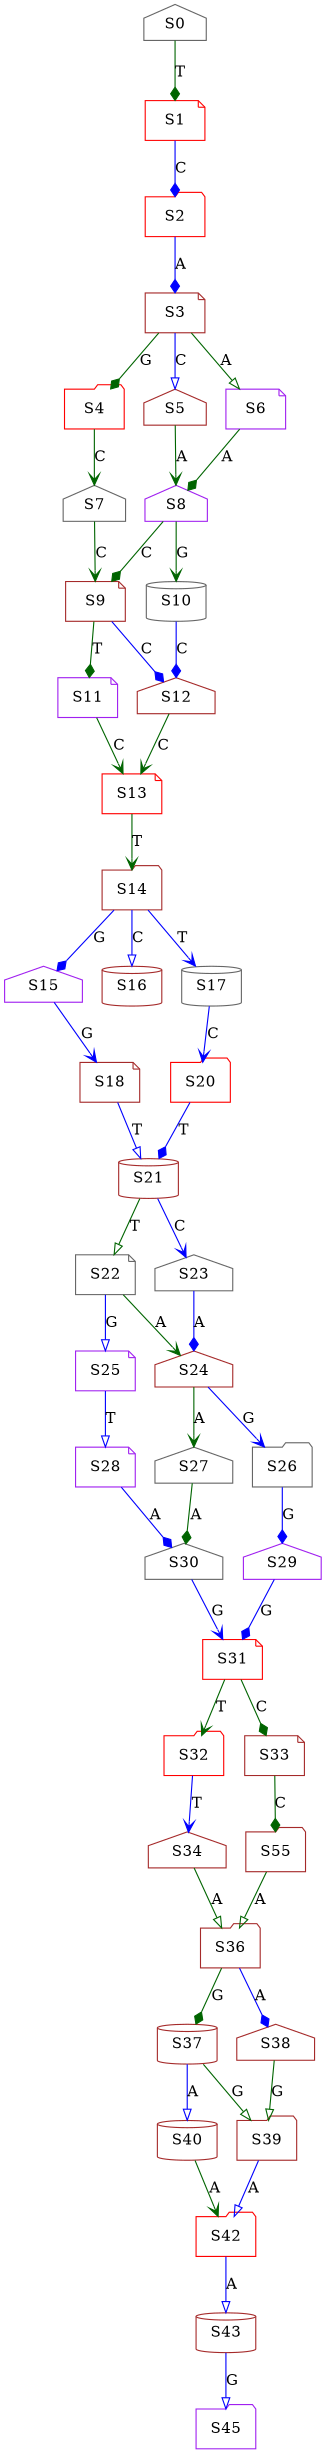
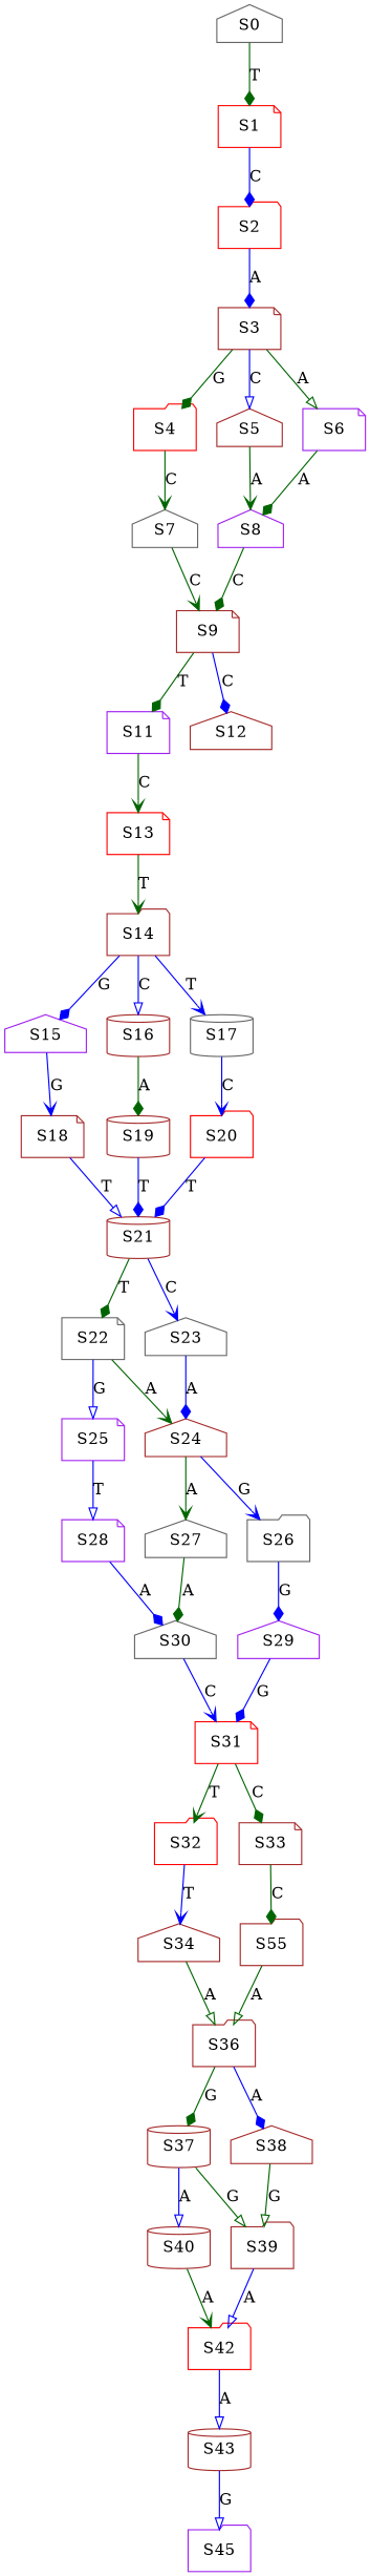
  strict digraph {
    node [color=brown shape=house]
    edge [arrowhead=diamond color=blue]
    S0 [color=gray40]
    S1 [color=red shape=note]
    S2 [color=red shape=folder]
    S3 [shape=note]
    S4 [color=red shape=folder]
    S5
    S6 [color=purple shape=note]
    S7 [color=gray40]
    S8 [color=purple]
    S9 [shape=note]
-   S10 [color=gray40 shape=cylinder]
    S11 [color=purple shape=note]
    S12
    S13 [color=red shape=note]
    S14 [shape=folder]
    S15 [color=purple]
    S16 [shape=cylinder]
    S17 [color=gray40 shape=cylinder]
    S18 [shape=note]
+   S19 [shape=cylinder]
    S20 [color=red shape=folder]
    S21 [shape=cylinder]
    S22 [color=gray40 shape=note]
    S23 [color=gray40]
    S24
    S25 [color=purple shape=note]
    S26 [color=gray40 shape=folder]
    S27 [color=gray40]
    S28 [color=purple shape=note]
    S29 [color=purple]
    S30 [color=gray40]
    S31 [color=red shape=note]
    S32 [color=red shape=folder]
    S33 [shape=note]
    S34
    n36 [label=S55 shape=folder]
    S36 [shape=folder]
    S37 [shape=cylinder]
    S38
    S39 [shape=folder]
    S40 [shape=cylinder]
    S42 [color=red shape=folder]
    S43 [shape=cylinder]
    n44 [color=purple label=S45 shape=folder]
    S0 -> S1 [color=darkgreen label=T]
    S1 -> S2 [label=C]
    S2 -> S3 [label=A]
    S3 -> S4 [color=darkgreen label=G]
    S3 -> S5 [arrowhead=onormal label=C]
    S3 -> S6 [arrowhead=onormal color=darkgreen label=A]
    S4 -> S7 [arrowhead=vee color=darkgreen label=C]
    S5 -> S8 [arrowhead=vee color=darkgreen label=A]
    S6 -> S8 [color=darkgreen label=A]
    S7 -> S9 [arrowhead=vee color=darkgreen label=C]
    S8 -> S9 [color=darkgreen label=C]
-   S8 -> S10 [arrowhead=vee color=darkgreen label=G]
    S9 -> S11 [color=darkgreen label=T]
    S9 -> S12 [label=C]
-   S10 -> S12 [label=C]
    S11 -> S13 [arrowhead=vee color=darkgreen label=C]
-   S12 -> S13 [arrowhead=vee color=darkgreen label=C]
    S13 -> S14 [arrowhead=vee color=darkgreen label=T]
    S14 -> S15 [label=G]
    S14 -> S16 [arrowhead=onormal label=C]
    S14 -> S17 [arrowhead=vee label=T]
    S15 -> S18 [arrowhead=vee label=G]
+   S16 -> S19 [color=darkgreen label=A]
    S17 -> S20 [arrowhead=vee label=C]
    S18 -> S21 [arrowhead=onormal label=T]
+   S19 -> S21 [label=T]
    S20 -> S21 [label=T]
-   S21 -> S22 [arrowhead=onormal color=darkgreen label=T]
+   S21 -> S22 [color=darkgreen label=T]
    S21 -> S23 [arrowhead=vee label=C]
    S22 -> S24 [arrowhead=vee color=darkgreen label=A]
    S22 -> S25 [arrowhead=onormal label=G]
    S23 -> S24 [label=A]
    S24 -> S26 [arrowhead=vee label=G]
    S24 -> S27 [arrowhead=vee color=darkgreen label=A]
    S25 -> S28 [arrowhead=onormal label=T]
    S26 -> S29 [label=G]
    S27 -> S30 [color=darkgreen label=A]
    S28 -> S30 [label=A]
    S29 -> S31 [label=G]
-   S30 -> S31 [arrowhead=vee label=G]
+   S30 -> S31 [arrowhead=vee label=C]
    S31 -> S32 [arrowhead=vee color=darkgreen label=T]
    S31 -> S33 [color=darkgreen label=C]
    S32 -> S34 [arrowhead=vee label=T]
    S33 -> n36 [color=darkgreen label=C]
    S34 -> S36 [arrowhead=onormal color=darkgreen label=A]
    n36 -> S36 [arrowhead=onormal color=darkgreen label=A]
    S36 -> S37 [color=darkgreen label=G]
    S36 -> S38 [label=A]
    S37 -> S39 [arrowhead=onormal color=darkgreen label=G]
    S37 -> S40 [arrowhead=onormal label=A]
    S38 -> S39 [arrowhead=onormal color=darkgreen label=G]
    S39 -> S42 [arrowhead=onormal label=A]
    S40 -> S42 [arrowhead=vee color=darkgreen label=A]
    S42 -> S43 [arrowhead=onormal label=A]
    S43 -> n44 [arrowhead=onormal label=G]
  }
